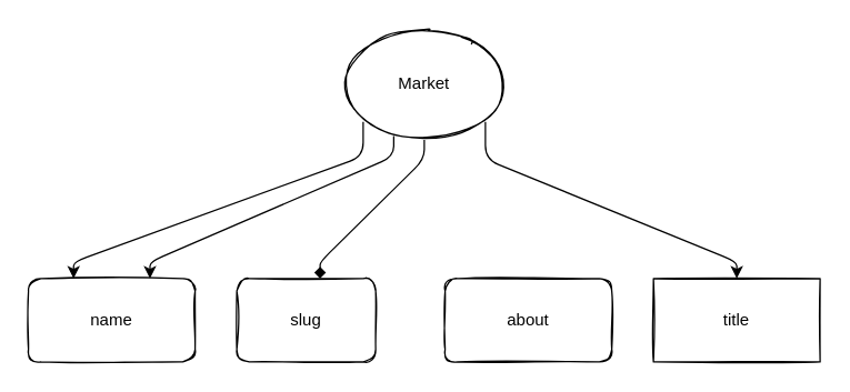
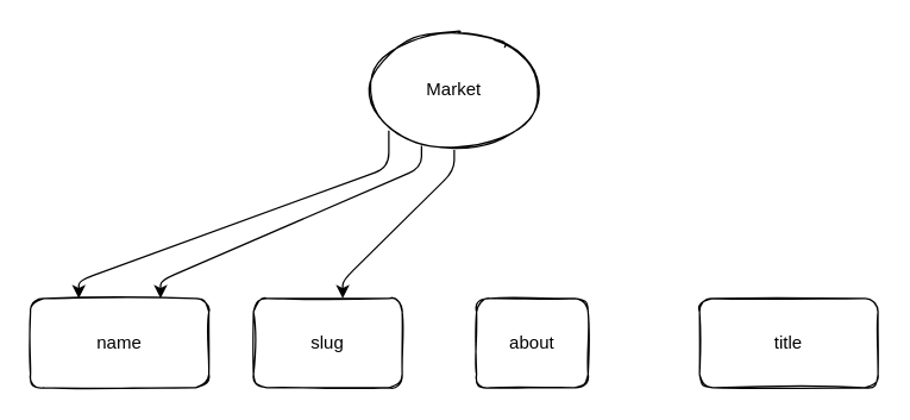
  <mxCell id="0" />
  <mxCell id="1" parent="0" />
  <mxCell id="2" value="" style="edgeStyle=none;html=1;noEdgeStyle=1;orthogonal=1;" edge="1" parent="1" source="6" target="7"><mxGeometry relative="1" as="geometry"><Array as="points"><mxPoint x="261" y="112" /><mxPoint x="52.5" y="188" /></Array></mxGeometry></mxCell>
  <mxCell id="3" value="" style="edgeStyle=none;html=1;noEdgeStyle=1;orthogonal=1;" edge="1" parent="1" source="6" target="7"><mxGeometry relative="1" as="geometry"><Array as="points"><mxPoint x="283" y="112" /><mxPoint x="107.5" y="188" /></Array></mxGeometry></mxCell>
- <mxCell id="4" value="" style="edgeStyle=none;html=1;noEdgeStyle=1;orthogonal=1;endArrow=diamond;" edge="1" parent="1" source="6" target="8"><mxGeometry relative="1" as="geometry"><Array as="points"><mxPoint x="305" y="114" /><mxPoint x="230" y="188" /></Array></mxGeometry></mxCell>
- <mxCell id="5" value="" style="edgeStyle=none;html=1;noEdgeStyle=1;orthogonal=1;" edge="1" parent="1" source="6" target="10"><mxGeometry relative="1" as="geometry"><Array as="points"><mxPoint x="349" y="114" /><mxPoint x="530" y="188" /></Array></mxGeometry></mxCell>
+ <mxCell id="4" value="" style="edgeStyle=none;html=1;noEdgeStyle=1;orthogonal=1;" edge="1" parent="1" source="6" target="8"><mxGeometry relative="1" as="geometry"><Array as="points"><mxPoint x="305" y="114" /><mxPoint x="230" y="188" /></Array></mxGeometry></mxCell>
  <mxCell id="6" value="Market" style="ellipse;whiteSpace=wrap;html=1;sketch=1;rounded=1;" parent="1" vertex="1"><mxGeometry x="245" width="120" height="80" as="geometry" y="20" /></mxCell>
  <mxCell id="7" value="name" style="whiteSpace=wrap;html=1;sketch=1;rounded=1;" vertex="1" parent="1"><mxGeometry y="200" width="120" height="60" as="geometry" x="20" /></mxCell>
  <mxCell id="8" value="slug" style="whiteSpace=wrap;html=1;sketch=1;rounded=1;" vertex="1" parent="1"><mxGeometry x="170" y="200" width="100" height="60" as="geometry" /></mxCell>
- <mxCell id="9" value="about" style="whiteSpace=wrap;html=1;sketch=1;rounded=1;" vertex="1" parent="1"><mxGeometry x="320" y="200" width="120" height="60" as="geometry" /></mxCell>
- <mxCell id="10" value="title" style="whiteSpace=wrap;html=1;sketch=1;rounded=0;" vertex="1" parent="1"><mxGeometry x="470" y="200" width="120" height="60" as="geometry" /></mxCell>
+ <mxCell id="9" value="about" style="whiteSpace=wrap;html=1;sketch=1;rounded=1;" vertex="1" parent="1"><mxGeometry x="320" y="200" width="75" height="60" as="geometry" /></mxCell>
+ <mxCell id="10" value="title" style="whiteSpace=wrap;html=1;sketch=1;rounded=1;" vertex="1" parent="1"><mxGeometry x="470" y="200" width="120" height="60" as="geometry" /></mxCell>
